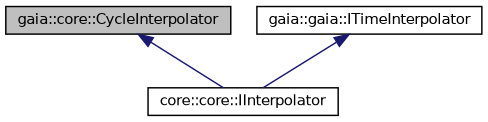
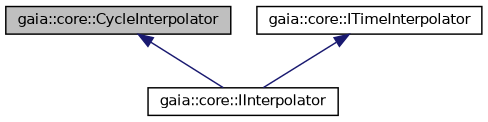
  digraph {
    node [color=black fillcolor=white fontname=Helvetica fontsize=10 shape=record style=filled]
    edge [color=midnightblue dir=back fontname=Helvetica fontsize=10 labelfontname=Helvetica labelfontsize=10 style=solid]
    n1 [fillcolor=grey75 fontcolor=black height=0.2 label="gaia::core::CycleInterpolator" width=0.4]
-   n2 [height=0.2 label="core::core::IInterpolator" width=0.4]
-   n3 [height=0.2 label="gaia::gaia::ITimeInterpolator" width=0.4]
+   n2 [height=0.2 label="gaia::core::IInterpolator" width=0.4]
+   n3 [height=0.2 label="gaia::core::ITimeInterpolator" width=0.4]
    n1 -> n2
    n3 -> n2
  }
